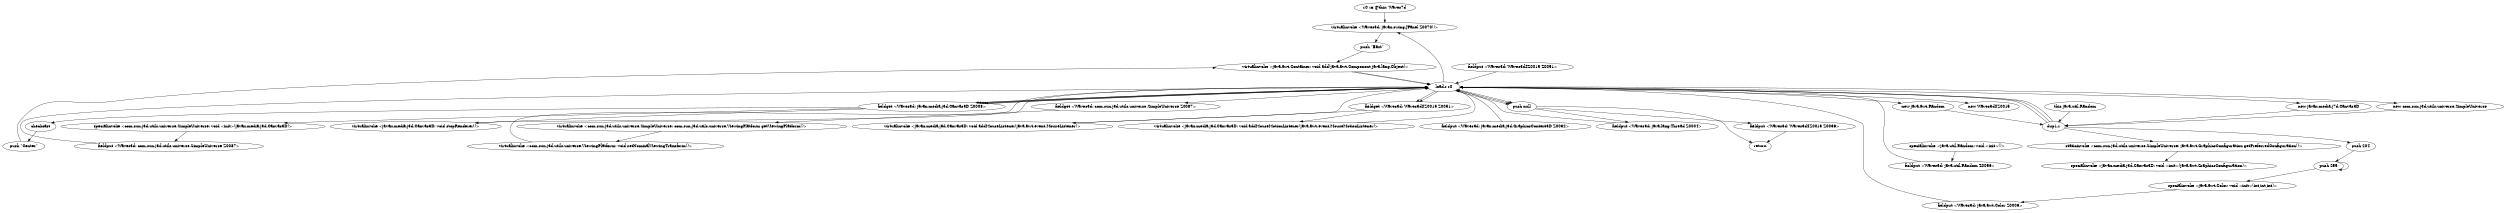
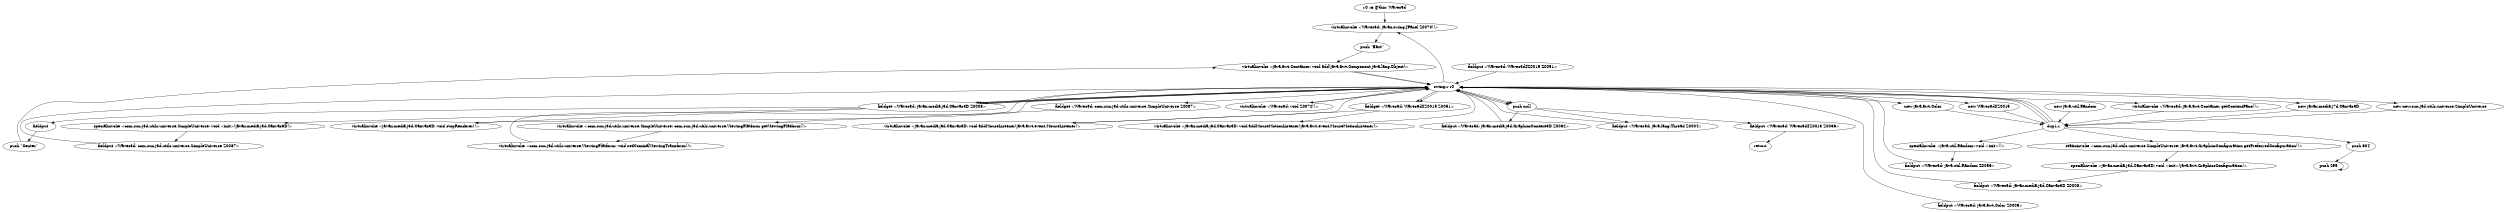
  digraph {
-   "r0 := @this: Waves3d" [label="r0 := @this: Waves7d"]
+   "r0 := @this: Waves3d"
    "virtualinvoke <Waves3d: javax.swing.JPanel Z0070()>"
-   "load.r r0"
-   "new java.awt.Color" [label="new java.awt.Random"]
+   "load.r r0" [label="swing.r r0"]
+   "virtualinvoke <Waves3d: void Z0072()>"
+   "new java.awt.Color"
+   "virtualinvoke <Waves3d: java.awt.Container getContentPane()>"
    n7 [label="new javax.media.j7d.Canvas3D"]
    "fieldget <Waves3d: javax.media.j3d.Canvas3D Z0008>"
-   "new com.sun.j3d.utils.universe.SimpleUniverse"
+   "new com.sun.j3d.utils.universe.SimpleUniverse" [label="new new.sun.j3d.utils.universe.SimpleUniverse"]
    "fieldget <Waves3d: com.sun.j3d.utils.universe.SimpleUniverse Z0087>"
    "push null"
    "new Waves3d$Z0015"
    "fieldget <Waves3d: Waves3d$Z0015 Z0051>"
-   "new java.util.Random" [label="this java.util.Random"]
+   "new java.util.Random"
    "dup1.r"
    "push \"East\""
    "virtualinvoke <javax.media.j3d.Canvas3D: void stopRenderer()>"
-   checkcast
+   checkcast [label=fieldput]
    "specialinvoke <com.sun.j3d.utils.universe.SimpleUniverse: void <init>(javax.media.j3d.Canvas3D)>"
    "virtualinvoke <com.sun.j3d.utils.universe.SimpleUniverse: com.sun.j3d.utils.universe.ViewingPlatform getViewingPlatform()>"
    "fieldput <Waves3d: javax.media.j3d.GraphicsContext3D Z0032>"
    "fieldput <Waves3d: java.lang.Thread Z0004>"
    "fieldput <Waves3d: Waves3d$Z0013 Z0036>"
    "virtualinvoke <javax.media.j3d.Canvas3D: void addMouseListener(java.awt.event.MouseListener)>"
    "virtualinvoke <javax.media.j3d.Canvas3D: void addMouseMotionListener(java.awt.event.MouseMotionListener)>"
    "specialinvoke <java.util.Random: void <init>()>"
-   "push 204"
+   "push 204" [label="push 604"]
    "staticinvoke <com.sun.j3d.utils.universe.SimpleUniverse: java.awt.GraphicsConfiguration getPreferredConfiguration()>"
    "fieldput <Waves3d: java.util.Random Z0056>"
    "push 255"
    "specialinvoke <javax.media.j3d.Canvas3D: void <init>(java.awt.GraphicsConfiguration)>"
-   "specialinvoke <java.awt.Color: void <init>(int,int,int)>"
    "fieldput <Waves3d: java.awt.Color Z0006>"
    "virtualinvoke <java.awt.Container: void add(java.awt.Component,java.lang.Object)>"
+   "fieldput <Waves3d: javax.media.j3d.Canvas3D Z0008>"
    "push \"Center\""
    "fieldput <Waves3d: com.sun.j3d.utils.universe.SimpleUniverse Z0087>"
    "virtualinvoke <com.sun.j3d.utils.universe.ViewingPlatform: void setNominalViewingTransform()>"
    return
    "fieldput <Waves3d: Waves3d$Z0015 Z0051>"
    "r0 := @this: Waves3d" -> "virtualinvoke <Waves3d: javax.swing.JPanel Z0070()>"
    "virtualinvoke <Waves3d: javax.swing.JPanel Z0070()>" -> "push \"East\""
    "load.r r0" -> "virtualinvoke <Waves3d: javax.swing.JPanel Z0070()>"
+   "load.r r0" -> "virtualinvoke <Waves3d: void Z0072()>"
    "load.r r0" -> "new java.awt.Color"
+   "load.r r0" -> "virtualinvoke <Waves3d: java.awt.Container getContentPane()>"
    "load.r r0" -> n7
    "load.r r0" -> "fieldget <Waves3d: javax.media.j3d.Canvas3D Z0008>"
    "load.r r0" -> "fieldget <Waves3d: javax.media.j3d.Canvas3D Z0008>"
    "load.r r0" -> "fieldget <Waves3d: javax.media.j3d.Canvas3D Z0008>"
    "load.r r0" -> "fieldget <Waves3d: javax.media.j3d.Canvas3D Z0008>"
    "load.r r0" -> "fieldget <Waves3d: javax.media.j3d.Canvas3D Z0008>"
    "load.r r0" -> "new com.sun.j3d.utils.universe.SimpleUniverse"
    "load.r r0" -> "fieldget <Waves3d: com.sun.j3d.utils.universe.SimpleUniverse Z0087>"
    "load.r r0" -> "push null"
    "load.r r0" -> "push null"
    "load.r r0" -> "push null"
    "load.r r0" -> "new Waves3d$Z0015"
    "load.r r0" -> "fieldget <Waves3d: Waves3d$Z0015 Z0051>"
    "load.r r0" -> "fieldget <Waves3d: Waves3d$Z0015 Z0051>"
+   "virtualinvoke <Waves3d: void Z0072()>" -> "load.r r0"
    "new java.awt.Color" -> "dup1.r"
+   "virtualinvoke <Waves3d: java.awt.Container getContentPane()>" -> "dup1.r"
    n7 -> "dup1.r"
    "fieldget <Waves3d: javax.media.j3d.Canvas3D Z0008>" -> "load.r r0"
    "fieldget <Waves3d: javax.media.j3d.Canvas3D Z0008>" -> "load.r r0"
    "fieldget <Waves3d: javax.media.j3d.Canvas3D Z0008>" -> "virtualinvoke <javax.media.j3d.Canvas3D: void stopRenderer()>"
    "fieldget <Waves3d: javax.media.j3d.Canvas3D Z0008>" -> checkcast
    "fieldget <Waves3d: javax.media.j3d.Canvas3D Z0008>" -> "specialinvoke <com.sun.j3d.utils.universe.SimpleUniverse: void <init>(javax.media.j3d.Canvas3D)>"
    "new com.sun.j3d.utils.universe.SimpleUniverse" -> "dup1.r"
    "fieldget <Waves3d: com.sun.j3d.utils.universe.SimpleUniverse Z0087>" -> "virtualinvoke <com.sun.j3d.utils.universe.SimpleUniverse: com.sun.j3d.utils.universe.ViewingPlatform getViewingPlatform()>"
-   "push null" -> return
+   "push null" -> "fieldput <Waves3d: javax.media.j3d.GraphicsContext3D Z0032>"
    "push null" -> "fieldput <Waves3d: java.lang.Thread Z0004>"
    "push null" -> "fieldput <Waves3d: Waves3d$Z0013 Z0036>"
+   "new Waves3d$Z0015" -> "dup1.r"
    "fieldget <Waves3d: Waves3d$Z0015 Z0051>" -> "virtualinvoke <javax.media.j3d.Canvas3D: void addMouseListener(java.awt.event.MouseListener)>"
    "fieldget <Waves3d: Waves3d$Z0015 Z0051>" -> "virtualinvoke <javax.media.j3d.Canvas3D: void addMouseMotionListener(java.awt.event.MouseMotionListener)>"
    "new java.util.Random" -> "dup1.r"
    "dup1.r" -> "load.r r0"
    "dup1.r" -> "load.r r0"
    "dup1.r" -> "load.r r0"
+   "dup1.r" -> "specialinvoke <java.util.Random: void <init>()>"
    "dup1.r" -> "push 204"
    "dup1.r" -> "staticinvoke <com.sun.j3d.utils.universe.SimpleUniverse: java.awt.GraphicsConfiguration getPreferredConfiguration()>"
    "push \"East\"" -> "virtualinvoke <java.awt.Container: void add(java.awt.Component,java.lang.Object)>"
    "virtualinvoke <javax.media.j3d.Canvas3D: void stopRenderer()>" -> "load.r r0"
    checkcast -> "push \"Center\""
    "specialinvoke <com.sun.j3d.utils.universe.SimpleUniverse: void <init>(javax.media.j3d.Canvas3D)>" -> "fieldput <Waves3d: com.sun.j3d.utils.universe.SimpleUniverse Z0087>"
    "virtualinvoke <com.sun.j3d.utils.universe.SimpleUniverse: com.sun.j3d.utils.universe.ViewingPlatform getViewingPlatform()>" -> "virtualinvoke <com.sun.j3d.utils.universe.ViewingPlatform: void setNominalViewingTransform()>"
    "fieldput <Waves3d: javax.media.j3d.GraphicsContext3D Z0032>" -> "load.r r0"
    "fieldput <Waves3d: java.lang.Thread Z0004>" -> "load.r r0"
    "fieldput <Waves3d: Waves3d$Z0013 Z0036>" -> return
    "virtualinvoke <javax.media.j3d.Canvas3D: void addMouseListener(java.awt.event.MouseListener)>" -> "load.r r0"
    "virtualinvoke <javax.media.j3d.Canvas3D: void addMouseMotionListener(java.awt.event.MouseMotionListener)>" -> "load.r r0"
    "specialinvoke <java.util.Random: void <init>()>" -> "fieldput <Waves3d: java.util.Random Z0056>"
    "push 204" -> "push 255"
    "staticinvoke <com.sun.j3d.utils.universe.SimpleUniverse: java.awt.GraphicsConfiguration getPreferredConfiguration()>" -> "specialinvoke <javax.media.j3d.Canvas3D: void <init>(java.awt.GraphicsConfiguration)>"
    "fieldput <Waves3d: java.util.Random Z0056>" -> "load.r r0"
    "push 255" -> "push 255"
-   "push 255" -> "specialinvoke <java.awt.Color: void <init>(int,int,int)>"
-   "specialinvoke <java.awt.Color: void <init>(int,int,int)>" -> "fieldput <Waves3d: java.awt.Color Z0006>"
+   "specialinvoke <javax.media.j3d.Canvas3D: void <init>(java.awt.GraphicsConfiguration)>" -> "fieldput <Waves3d: javax.media.j3d.Canvas3D Z0008>"
    "fieldput <Waves3d: java.awt.Color Z0006>" -> "load.r r0"
    "virtualinvoke <java.awt.Container: void add(java.awt.Component,java.lang.Object)>" -> "load.r r0"
    "virtualinvoke <java.awt.Container: void add(java.awt.Component,java.lang.Object)>" -> "load.r r0"
+   "fieldput <Waves3d: javax.media.j3d.Canvas3D Z0008>" -> "load.r r0"
    "push \"Center\"" -> "virtualinvoke <java.awt.Container: void add(java.awt.Component,java.lang.Object)>"
    "fieldput <Waves3d: com.sun.j3d.utils.universe.SimpleUniverse Z0087>" -> "load.r r0"
    "virtualinvoke <com.sun.j3d.utils.universe.ViewingPlatform: void setNominalViewingTransform()>" -> "load.r r0"
    "fieldput <Waves3d: Waves3d$Z0015 Z0051>" -> "load.r r0"
  }
